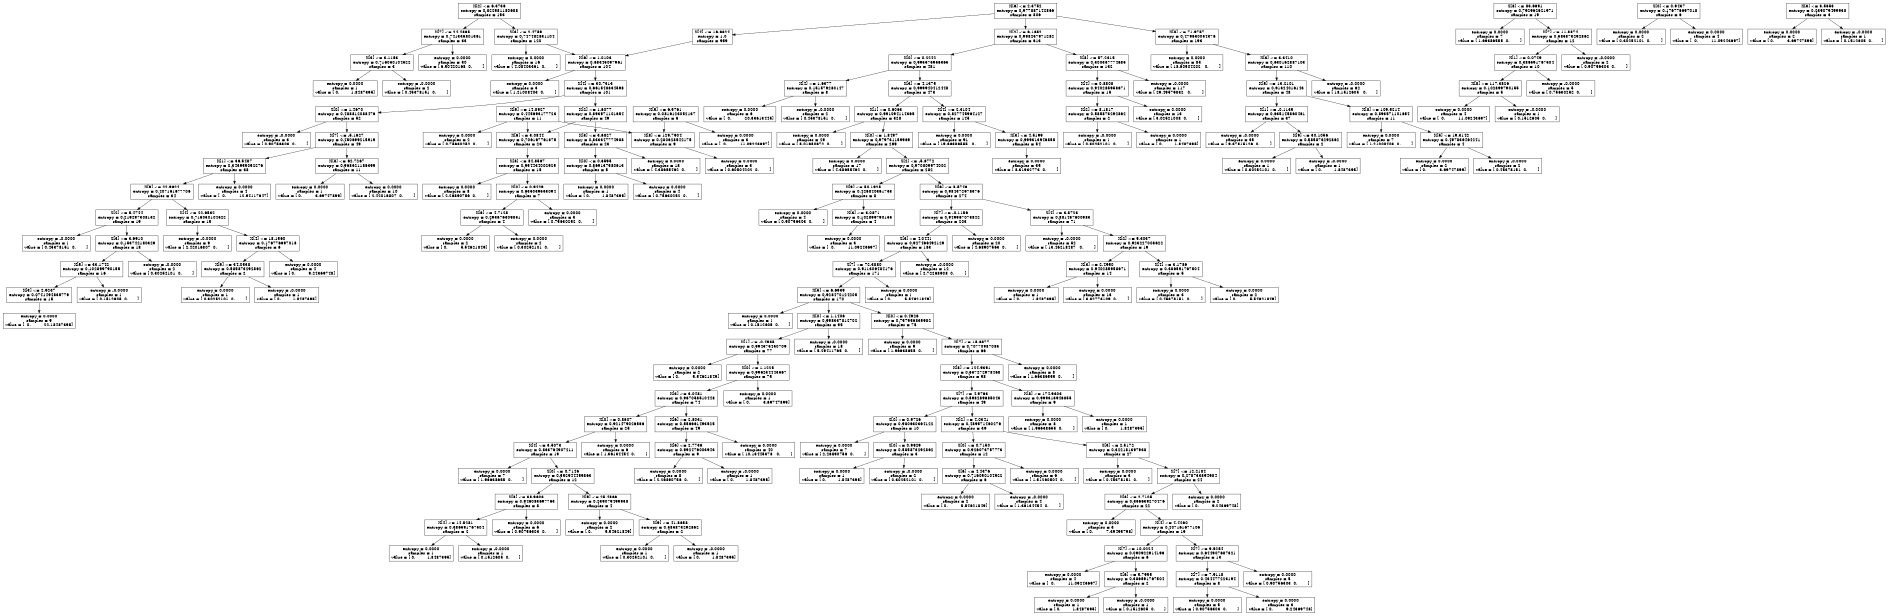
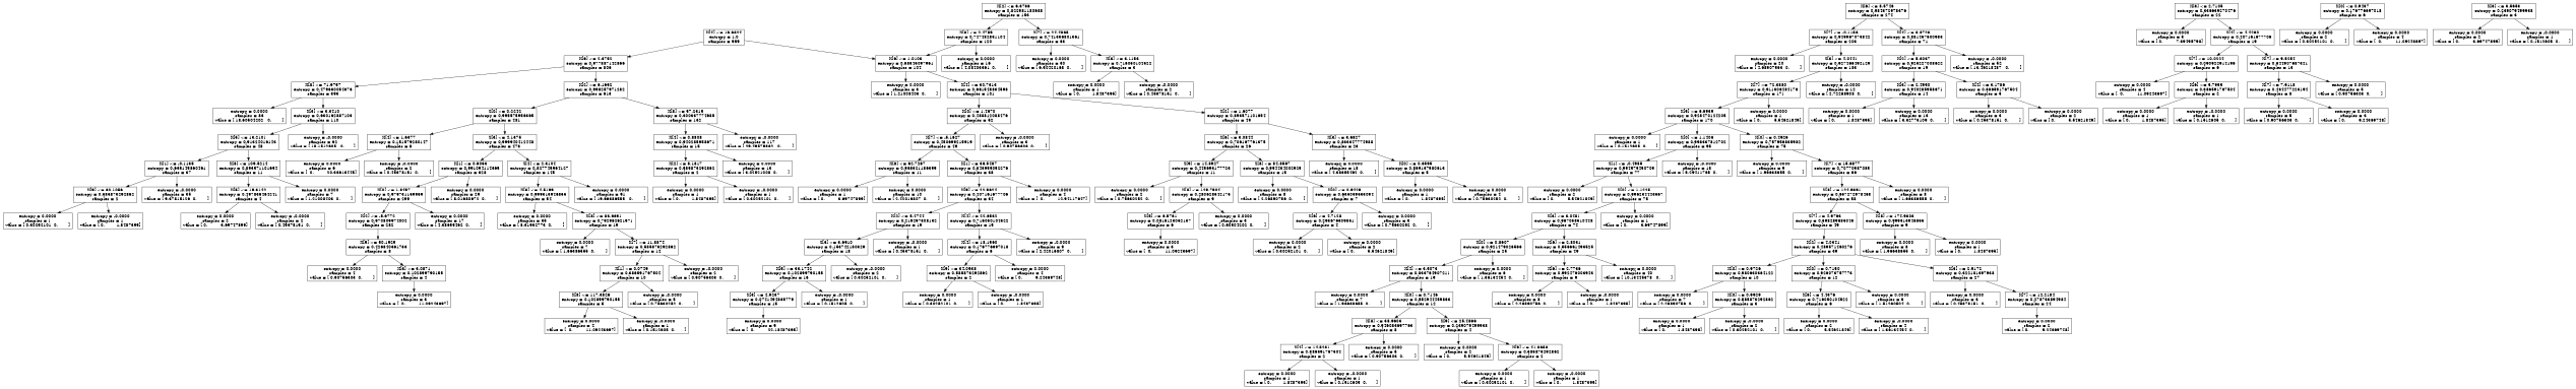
  digraph {
    node [shape=box]
    n1 [label="X[4] <= 16.6324\nentropy = 1.0\nsamples = 959"]
    n2 [label="X[6] <= 2.3752\nentropy = 0.977887142866\nsamples = 806"]
    n3 [label="X[6] <= 1.0103\nentropy = 0.68345097961\nsamples = 104"]
-   n4 [label="X[8] <= 71.9757\nentropy = 0.479630054376\nsamples = 193"]
+   n4 [label="X[8] <= 71.9757\nentropy = 0.479630054376\nsamples = 393"]
    n5 [label="X[2] <= 6.1652\nentropy = 0.998257971282\nsamples = 613"]
    n6 [label="X[2] <= 6.3736\nentropy = 0.822981180688\nsamples = 153"]
    n7 [label="X[3] <= 2.4759\nentropy = 0.747482831104\nsamples = 120"]
    n8 [label="X[7] <= 24.4865\nentropy = 0.741336801361\nsamples = 33"]
    n9 [label="entropy = 0.0000\nsamples = 83\nvalue = [ 18.60504202   0.        ]"]
    n10 [label="X[3] <= 3.3410\nentropy = 0.630162887103\nsamples = 110"]
    n11 [label="X[0] <= 0.2242\nentropy = 0.995575956365\nsamples = 481"]
    n12 [label="X[8] <= 57.2315\nentropy = 0.300337774685\nsamples = 132"]
    n13 [label="X[5] <= 13.2101\nentropy = 0.91324016143\nsamples = 48"]
    n14 [label="entropy = -0.0000\nsamples = 62\nvalue = [ 18.1512605   0.       ]"]
    n15 [label="X[1] <= -0.1135\nentropy = 0.635145860461\nsamples = 37"]
    n16 [label="X[8] <= 109.5214\nentropy = 0.893571101654\nsamples = 11"]
    n17 [label="X[9] <= 30.1056\nentropy = 0.585873292862\nsamples = 2"]
    n18 [label="entropy = -0.0000\nsamples = 35\nvalue = [ 9.37815126  0.        ]"]
    n19 [label="X[5] <= 19.3142\nentropy = 0.497836464241\nsamples = 4"]
    n20 [label="entropy = 0.0000\nsamples = 7\nvalue = [ 1.21008403  0.        ]"]
    n21 [label="entropy = 0.0000\nsamples = 1\nvalue = [ 0.30252101  0.        ]"]
    n22 [label="entropy = -0.0000\nsamples = 1\nvalue = [ 0.         1.8487395]"]
    n23 [label="entropy = 0.0000\nsamples = 2\nvalue = [ 0.          3.69747899]"]
    n24 [label="entropy = -0.0000\nsamples = 2\nvalue = [ 0.45378151  0.        ]"]
    n25 [label="X[4] <= 1.6377\nentropy = 0.151579280147\nsamples = 8"]
    n26 [label="X[3] <= 4.1375\nentropy = 0.999940412448\nsamples = 473"]
    n27 [label="X[4] <= 0.8808\nentropy = 0.940285958671\nsamples = 15"]
    n28 [label="entropy = -0.0000\nsamples = 117\nvalue = [ 29.49579832   0.        ]"]
    n29 [label="entropy = 0.0000\nsamples = 6\nvalue = [  0.          20.33613445]"]
    n30 [label="entropy = -0.0000\nsamples = 2\nvalue = [ 0.45378151  0.        ]"]
    n31 [label="X[1] <= 0.6063\nentropy = 0.991094114365\nsamples = 328"]
    n32 [label="X[4] <= 2.3104\nentropy = 0.827745964127\nsamples = 145"]
    n33 [label="X[0] <= 1.8497\nentropy = 0.979731159969\nsamples = 299"]
    n34 [label="entropy = 0.0000\nsamples = 29\nvalue = [ 8.01680672  0.        ]"]
    n35 [label="X[3] <= 4.5199\nentropy = 0.999313946855\nsamples = 54"]
    n36 [label="entropy = 0.0000\nsamples = 91\nvalue = [ 19.66386555   0.        ]"]
    n37 [label="X[2] <= -5.6772\nentropy = 0.970809974002\nsamples = 282"]
    n38 [label="entropy = 0.0000\nsamples = 17\nvalue = [ 4.38655462  0.        ]"]
    n39 [label="X[9] <= 50.1925\nentropy = 0.426840361733\nsamples = 8"]
    n40 [label="X[6] <= 8.5746\nentropy = 0.984372978376\nsamples = 274"]
    n41 [label="entropy = 0.0000\nsamples = 4\nvalue = [ 0.90756303  0.        ]"]
    n42 [label="X[3] <= 3.0871\nentropy = 0.102899790155\nsamples = 4"]
    n43 [label="X[7] <= -0.1156\nentropy = 0.949967073842\nsamples = 203"]
    n44 [label="X[4] <= 3.8723\nentropy = 0.881457600983\nsamples = 71"]
    n45 [label="entropy = 0.0000\nsamples = 3\nvalue = [  0.          11.09243697]"]
    n46 [label="entropy = 0.0000\nsamples = 1\nvalue = [ 0.1512605  0.       ]"]
    n47 [label="entropy = 0.0000\nsamples = 20\nvalue = [ 4.68907563  0.        ]"]
    n48 [label="X[3] <= 4.0441\nentropy = 0.927466492129\nsamples = 183"]
    n49 [label="X[2] <= 5.3037\nentropy = 0.923227008622\nsamples = 19"]
    n50 [label="entropy = -0.0000\nsamples = 52\nvalue = [ 13.46218487   0.        ]"]
    n51 [label="X[7] <= 72.3880\nentropy = 0.911306484176\nsamples = 171"]
    n52 [label="entropy = -0.0000\nsamples = 12\nvalue = [ 2.72268908  0.        ]"]
    n53 [label="X[5] <= 6.6939\nentropy = 0.928470124205\nsamples = 170"]
    n54 [label="entropy = 0.0000\nsamples = 1\nvalue = [ 0.          5.54621849]"]
    n55 [label="X[0] <= 1.1406\nentropy = 0.998337812702\nsamples = 95"]
    n56 [label="X[0] <= 0.4926\nentropy = 0.757956835982\nsamples = 75"]
    n57 [label="X[1] <= -0.4985\nentropy = 0.994575450709\nsamples = 77"]
    n58 [label="entropy = -0.0000\nsamples = 18\nvalue = [ 5.29411765  0.        ]"]
    n59 [label="entropy = 0.0000\nsamples = 9\nvalue = [ 1.96638655  0.        ]"]
    n60 [label="X[7] <= 15.6877\nentropy = 0.70770987085\nsamples = 66"]
    n61 [label="entropy = 0.0000\nsamples = 2\nvalue = [ 0.          5.54621849]"]
    n62 [label="X[0] <= 1.1225\nentropy = 0.996234443567\nsamples = 75"]
    n63 [label="X[3] <= 3.0481\nentropy = 0.967058510448\nsamples = 74"]
    n64 [label="entropy = 0.0000\nsamples = 1\nvalue = [ 0.          3.69747899]"]
    n65 [label="X[0] <= 0.8607\nentropy = 0.921479026566\nsamples = 25"]
    n66 [label="X[6] <= 2.8031\nentropy = 0.556661493525\nsamples = 49"]
    n67 [label="X[4] <= 3.5073\nentropy = 0.833764907211\nsamples = 19"]
    n68 [label="entropy = 0.0000\nsamples = 6\nvalue = [ 1.36134454  0.        ]"]
    n69 [label="X[6] <= 2.7736\nentropy = 0.992476003943\nsamples = 9"]
    n70 [label="entropy = 0.0000\nsamples = 40\nvalue = [ 10.13445378   0.        ]"]
    n71 [label="entropy = 0.0000\nsamples = 7\nvalue = [ 1.96638655  0.        ]"]
    n72 [label="X[0] <= 0.7146\nentropy = 0.552944459863\nsamples = 12"]
    n73 [label="X[8] <= 38.9603\nentropy = 0.946083697763\nsamples = 8"]
    n74 [label="X[9] <= 25.4866\nentropy = 0.239079499938\nsamples = 4"]
    n75 [label="X[4] <= 14.5281\nentropy = 0.386591767504\nsamples = 2"]
    n76 [label="entropy = 0.0000\nsamples = 6\nvalue = [ 0.90756303  0.        ]"]
    n77 [label="entropy = 0.0000\nsamples = 2\nvalue = [ 0.          5.54621849]"]
    n78 [label="X[9] <= 41.8658\nentropy = 0.585873292862\nsamples = 2"]
    n79 [label="entropy = 0.0000\nsamples = 1\nvalue = [ 0.         1.8487395]"]
    n80 [label="entropy = -0.0000\nsamples = 1\nvalue = [ 0.1512605  0.       ]"]
    n81 [label="entropy = 0.0000\nsamples = 1\nvalue = [ 0.30252101  0.        ]"]
    n82 [label="entropy = -0.0000\nsamples = 1\nvalue = [ 0.         1.8487395]"]
    n83 [label="entropy = 0.0000\nsamples = 8\nvalue = [ 2.26890756  0.        ]"]
    n84 [label="entropy = -0.0000\nsamples = 1\nvalue = [ 0.         1.8487395]"]
    n85 [label="X[8] <= 124.9391\nentropy = 0.657272978468\nsamples = 58"]
    n86 [label="entropy = 0.0000\nsamples = 8\nvalue = [ 1.66386555  0.        ]"]
    n87 [label="X[7] <= 4.9763\nentropy = 0.598289685043\nsamples = 49"]
    n88 [label="X[8] <= 174.9303\nentropy = 0.999313946855\nsamples = 9"]
    n89 [label="X[0] <= 0.9726\nentropy = 0.980630364122\nsamples = 10"]
    n90 [label="X[2] <= 4.0341\nentropy = 0.489571460276\nsamples = 39"]
    n91 [label="entropy = 0.0000\nsamples = 8\nvalue = [ 1.96638655  0.        ]"]
    n92 [label="entropy = 0.0000\nsamples = 1\nvalue = [ 0.         1.8487395]"]
    n93 [label="entropy = 0.0000\nsamples = 7\nvalue = [ 2.26890756  0.        ]"]
    n94 [label="X[0] <= 0.9929\nentropy = 0.585873292862\nsamples = 3"]
    n95 [label="X[0] <= 0.7150\nentropy = 0.926073757773\nsamples = 12"]
    n96 [label="X[3] <= 2.5172\nentropy = 0.322181397938\nsamples = 27"]
    n97 [label="entropy = 0.0000\nsamples = 1\nvalue = [ 0.         1.8487395]"]
    n98 [label="entropy = -0.0000\nsamples = 2\nvalue = [ 0.30252101  0.        ]"]
    n99 [label="X[6] <= 4.4376\nentropy = 0.716050104522\nsamples = 6"]
    n100 [label="entropy = 0.0000\nsamples = 6\nvalue = [ 1.51260504  0.        ]"]
    n101 [label="entropy = 0.0000\nsamples = 3\nvalue = [ 0.45378151  0.        ]"]
    n102 [label="X[7] <= 12.2184\nentropy = 0.278733894984\nsamples = 24"]
    n103 [label="entropy = 0.0000\nsamples = 2\nvalue = [ 0.          5.54621849]"]
    n104 [label="entropy = -0.0000\nsamples = 4\nvalue = [ 1.36134454  0.        ]"]
    n105 [label="X[3] <= 2.7105\nentropy = 0.336639270476\nsamples = 22"]
    n106 [label="entropy = 0.0000\nsamples = 2\nvalue = [ 0.          9.24369748]"]
    n107 [label="entropy = 0.0000\nsamples = 3\nvalue = [ 0.          7.39495798]"]
-   n108 [label="X[4] <= 4.4260\nentropy = 0.407161677106\nsamples = 19"]
+   n108 [label="X[4] <= 4.4260\nentropy = 0.407161677706\nsamples = 19"]
    n109 [label="X[7] <= 10.0224\nentropy = 0.090922914196\nsamples = 6"]
    n110 [label="X[7] <= 9.5254\nentropy = 0.644907687321\nsamples = 13"]
    n111 [label="entropy = 0.0000\nsamples = 4\nvalue = [  0.          11.09243697]"]
    n112 [label="X[6] <= 5.7955\nentropy = 0.386591767504\nsamples = 2"]
    n113 [label="X[7] <= 7.9118\nentropy = 0.434477223194\nsamples = 8"]
    n114 [label="entropy = 0.0000\nsamples = 5\nvalue = [ 0.90756303  0.        ]"]
    n115 [label="entropy = 0.0000\nsamples = 1\nvalue = [ 0.         1.8487395]"]
    n116 [label="entropy = -0.0000\nsamples = 1\nvalue = [ 0.1512605  0.       ]"]
    n117 [label="entropy = 0.0000\nsamples = 5\nvalue = [ 0.90756303  0.        ]"]
    n118 [label="entropy = 0.0000\nsamples = 3\nvalue = [ 0.          9.24369748]"]
    n119 [label="X[3] <= 2.4950\nentropy = 0.940285958671\nsamples = 14"]
    n120 [label="X[4] <= 3.1786\nentropy = 0.386591767504\nsamples = 5"]
    n121 [label="entropy = 0.0000\nsamples = 1\nvalue = [ 0.         1.8487395]"]
    n122 [label="entropy = 0.0000\nsamples = 13\nvalue = [ 3.32773109  0.        ]"]
    n123 [label="entropy = 0.0000\nsamples = 3\nvalue = [ 0.45378151  0.        ]"]
    n124 [label="entropy = 0.0000\nsamples = 2\nvalue = [ 0.          5.54621849]"]
    n125 [label="entropy = 0.0000\nsamples = 35\nvalue = [ 8.31932773  0.        ]"]
    n126 [label="X[8] <= 83.6691\nentropy = 0.792962621971\nsamples = 19"]
    n127 [label="entropy = 0.0000\nsamples = 7\nvalue = [ 1.66386555  0.        ]"]
    n128 [label="X[7] <= 11.8874\nentropy = 0.585873292862\nsamples = 12"]
    n129 [label="X[1] <= 0.0749\nentropy = 0.386591767504\nsamples = 10"]
    n130 [label="entropy = -0.0000\nsamples = 2\nvalue = [ 0.90756303  0.        ]"]
    n131 [label="X[8] <= 117.3826\nentropy = 0.102899790155\nsamples = 5"]
    n132 [label="entropy = -0.0000\nsamples = 5\nvalue = [ 0.75630252  0.        ]"]
    n133 [label="entropy = 0.0000\nsamples = 4\nvalue = [  0.          11.09243697]"]
    n134 [label="entropy = -0.0000\nsamples = 1\nvalue = [ 0.1512605  0.       ]"]
    n135 [label="X[2] <= 8.1817\nentropy = 0.585873292862\nsamples = 2"]
    n136 [label="entropy = 0.0000\nsamples = 13\nvalue = [ 3.02521008  0.        ]"]
    n137 [label="entropy = 0.0000\nsamples = 1\nvalue = [ 0.         1.8487395]"]
    n138 [label="entropy = -0.0000\nsamples = 1\nvalue = [ 0.30252101  0.        ]"]
    n139 [label="entropy = 0.0000\nsamples = 16\nvalue = [ 4.08403361  0.        ]"]
    n140 [label="entropy = 0.0000\nsamples = 30\nvalue = [ 6.50420168  0.        ]"]
    n141 [label="X[3] <= 3.1153\nentropy = 0.716050104522\nsamples = 3"]
    n142 [label="entropy = 0.0000\nsamples = 3\nvalue = [ 1.21008403  0.        ]"]
    n143 [label="X[4] <= 30.7313\nentropy = 0.661548834598\nsamples = 101"]
    n144 [label="X[0] <= 1.4670\nentropy = 0.488812088476\nsamples = 52"]
    n145 [label="X[2] <= 1.6077\nentropy = 0.893571101654\nsamples = 49"]
    n146 [label="X[7] <= -5.1627\nentropy = 0.450699215919\nsamples = 49"]
    n147 [label="entropy = -0.0000\nsamples = 3\nvalue = [ 0.90756303  0.        ]"]
    n148 [label="X[6] <= 3.0844\nentropy = 0.706167761375\nsamples = 26"]
    n149 [label="X[3] <= 3.6827\nentropy = 0.833347774988\nsamples = 23"]
    n150 [label="X[8] <= 62.7267\nentropy = 0.968321186399\nsamples = 11"]
    n151 [label="X[1] <= 36.5487\nentropy = 0.343955052276\nsamples = 38"]
    n152 [label="entropy = 0.0000\nsamples = 1\nvalue = [ 0.          3.69747899]"]
    n153 [label="entropy = 0.0000\nsamples = 10\nvalue = [ 2.42016807  0.        ]"]
    n154 [label="X[9] <= 22.9624\nentropy = 0.407161677706\nsamples = 34"]
    n155 [label="entropy = 0.0000\nsamples = 4\nvalue = [  0.          12.94117647]"]
    n156 [label="X[2] <= 5.4744\nentropy = 0.219297308132\nsamples = 19"]
    n157 [label="X[4] <= 22.6532\nentropy = 0.716050104522\nsamples = 15"]
    n158 [label="X[3] <= 3.6910\nentropy = 0.153742180329\nsamples = 18"]
    n159 [label="entropy = -0.0000\nsamples = 1\nvalue = [ 0.45378151  0.        ]"]
    n160 [label="X[4] <= 18.1560\nentropy = 0.176776697018\nsamples = 6"]
    n161 [label="entropy = -0.0000\nsamples = 9\nvalue = [ 2.42016807  0.        ]"]
    n162 [label="X[5] <= 33.1742\nentropy = 0.102899790155\nsamples = 16"]
    n163 [label="entropy = -0.0000\nsamples = 2\nvalue = [ 0.30252101  0.        ]"]
    n164 [label="X[3] <= 2.9237\nentropy = 0.0741494835779\nsamples = 15"]
    n165 [label="entropy = -0.0000\nsamples = 1\nvalue = [ 0.1512605  0.       ]"]
    n166 [label="entropy = 0.0000\nsamples = 9\nvalue = [  0.          22.18487395]"]
    n167 [label="X[0] <= 0.9437\nentropy = 0.176776697018\nsamples = 6"]
    n168 [label="entropy = 0.0000\nsamples = 2\nvalue = [ 0.30252101  0.        ]"]
    n169 [label="entropy = 0.0000\nsamples = 4\nvalue = [  0.          11.09243697]"]
    n170 [label="X[9] <= 34.0538\nentropy = 0.585873292862\nsamples = 2"]
    n171 [label="entropy = 0.0000\nsamples = 4\nvalue = [ 0.          9.24369748]"]
    n172 [label="entropy = 0.0000\nsamples = 1\nvalue = [ 0.30252101  0.        ]"]
    n173 [label="entropy = -0.0000\nsamples = 1\nvalue = [ 0.         1.8487395]"]
    n174 [label="X[9] <= 14.8927\nentropy = 0.445693177723\nsamples = 11"]
    n175 [label="X[8] <= 84.8567\nentropy = 0.954434002925\nsamples = 15"]
    n176 [label="entropy = 0.0000\nsamples = 18\nvalue = [ 4.38655462  0.        ]"]
    n177 [label="X[0] <= 0.6595\nentropy = 0.869137580613\nsamples = 5"]
    n178 [label="entropy = 0.0000\nsamples = 2\nvalue = [ 0.75630252  0.        ]"]
    n179 [label="X[8] <= 129.7904\nentropy = 0.280628542175\nsamples = 9"]
    n180 [label="entropy = 0.0000\nsamples = 8\nvalue = [ 2.26890756  0.        ]"]
    n181 [label="X[0] <= 0.9429\nentropy = 0.635039533094\nsamples = 7"]
    n182 [label="X[5] <= 6.5761\nentropy = 0.0816123052137\nsamples = 6"]
    n183 [label="entropy = 0.0000\nsamples = 3\nvalue = [ 0.60504202  0.        ]"]
    n184 [label="entropy = 0.0000\nsamples = 3\nvalue = [  0.          11.09243697]"]
    n185 [label="X[3] <= 3.5653\nentropy = 0.239079499938\nsamples = 3"]
    n186 [label="entropy = 0.0000\nsamples = 2\nvalue = [ 0.          3.69747899]"]
    n187 [label="entropy = -0.0000\nsamples = 1\nvalue = [ 0.1512605  0.       ]"]
    n188 [label="X[6] <= 4.7128\nentropy = 0.293676309851\nsamples = 4"]
    n189 [label="entropy = 0.0000\nsamples = 3\nvalue = [ 0.75630252  0.        ]"]
    n190 [label="entropy = 0.0000\nsamples = 2\nvalue = [ 0.30252101  0.        ]"]
    n191 [label="entropy = 0.0000\nsamples = 2\nvalue = [ 0.          5.54621849]"]
    n192 [label="entropy = 0.0000\nsamples = 1\nvalue = [ 0.         1.8487395]"]
    n193 [label="entropy = 0.0000\nsamples = 4\nvalue = [ 0.75630252  0.        ]"]
    n194 [label="entropy = 0.0000\nsamples = 1\nvalue = [ 0.         1.8487395]"]
    n195 [label="entropy = -0.0000\nsamples = 2\nvalue = [ 0.45378151  0.        ]"]
-   n2 -> n1
+   n1 -> n2
    n1 -> n3
    n2 -> n4
    n2 -> n5
    n3 -> n142
    n3 -> n143
    n4 -> n9
    n4 -> n10
    n5 -> n11
    n5 -> n12
    n6 -> n7
    n6 -> n8
    n7 -> n3
    n7 -> n139
    n8 -> n140
    n8 -> n141
    n10 -> n13
    n10 -> n14
    n11 -> n25
    n11 -> n26
    n12 -> n27
    n12 -> n28
    n13 -> n15
    n13 -> n16
    n15 -> n17
    n15 -> n18
    n16 -> n19
    n16 -> n20
    n17 -> n21
    n17 -> n22
    n19 -> n23
    n19 -> n24
    n25 -> n29
    n25 -> n30
    n26 -> n31
    n26 -> n32
    n27 -> n135
    n27 -> n136
    n31 -> n33
    n31 -> n34
    n32 -> n35
    n32 -> n36
    n33 -> n37
    n33 -> n38
    n35 -> n125
+   n35 -> n126
    n37 -> n39
-   n37 -> n40
    n39 -> n41
    n39 -> n42
    n40 -> n43
    n40 -> n44
    n42 -> n45
    n43 -> n47
    n43 -> n48
    n44 -> n49
    n44 -> n50
    n48 -> n51
    n48 -> n52
    n49 -> n119
    n49 -> n120
    n51 -> n53
    n51 -> n54
    n53 -> n46
    n53 -> n55
    n53 -> n56
    n55 -> n57
    n55 -> n58
    n56 -> n59
    n56 -> n60
    n57 -> n61
    n57 -> n62
    n60 -> n85
    n60 -> n86
    n62 -> n63
    n62 -> n64
    n63 -> n65
    n63 -> n66
    n65 -> n67
    n65 -> n68
    n66 -> n69
    n66 -> n70
    n67 -> n71
    n67 -> n72
    n69 -> n83
    n69 -> n84
    n72 -> n73
    n72 -> n74
    n73 -> n75
    n73 -> n76
    n74 -> n77
    n74 -> n78
    n75 -> n79
    n75 -> n80
    n78 -> n81
    n78 -> n82
    n85 -> n87
    n85 -> n88
-   n87 -> n89
+   n90 -> n89
    n87 -> n90
    n88 -> n91
    n88 -> n92
    n89 -> n93
    n89 -> n94
    n90 -> n95
    n90 -> n96
    n94 -> n97
    n94 -> n98
    n95 -> n99
    n95 -> n100
    n96 -> n101
    n96 -> n102
    n99 -> n103
    n99 -> n104
-   n102 -> n105
    n102 -> n106
    n105 -> n107
    n105 -> n108
    n108 -> n109
    n108 -> n110
    n109 -> n111
    n109 -> n112
    n110 -> n113
    n110 -> n114
    n112 -> n115
    n112 -> n116
    n113 -> n117
    n113 -> n118
    n119 -> n121
    n119 -> n122
    n120 -> n123
    n120 -> n124
    n126 -> n127
    n126 -> n128
    n128 -> n129
    n128 -> n130
    n129 -> n131
    n129 -> n132
    n131 -> n133
    n131 -> n134
    n135 -> n137
    n135 -> n138
    n141 -> n194
    n141 -> n195
    n143 -> n144
    n143 -> n145
    n144 -> n146
    n144 -> n147
    n145 -> n148
    n145 -> n149
    n146 -> n150
    n146 -> n151
-   n174 -> n148
+   n148 -> n174
    n148 -> n175
    n149 -> n176
    n149 -> n177
    n150 -> n152
    n150 -> n153
    n151 -> n154
    n151 -> n155
    n154 -> n156
    n154 -> n157
    n156 -> n158
    n156 -> n159
    n157 -> n160
    n157 -> n161
    n158 -> n162
    n158 -> n163
    n160 -> n170
    n160 -> n171
    n162 -> n164
    n162 -> n165
    n164 -> n166
    n167 -> n168
    n167 -> n169
    n170 -> n172
    n170 -> n173
    n174 -> n178
    n174 -> n179
    n175 -> n180
    n175 -> n181
    n177 -> n192
    n177 -> n193
-   n182 -> n179
+   n179 -> n182
    n179 -> n183
    n181 -> n188
    n181 -> n189
    n182 -> n184
    n185 -> n186
    n185 -> n187
    n188 -> n190
    n188 -> n191
  }
